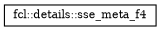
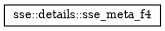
  digraph {
    rankdir=TB
    fontname="DejaVu Serif"
-   n1 [color=black fillcolor=white fontname="DejaVu Serif" fontsize=10 height=0.2 label="fcl::details::sse_meta_f4" shape=record style=filled width=0.4]
+   n1 [color=black fillcolor=white fontname="DejaVu Serif" fontsize=10 height=0.2 label="sse::details::sse_meta_f4" shape=record style=filled width=0.4]
  }
